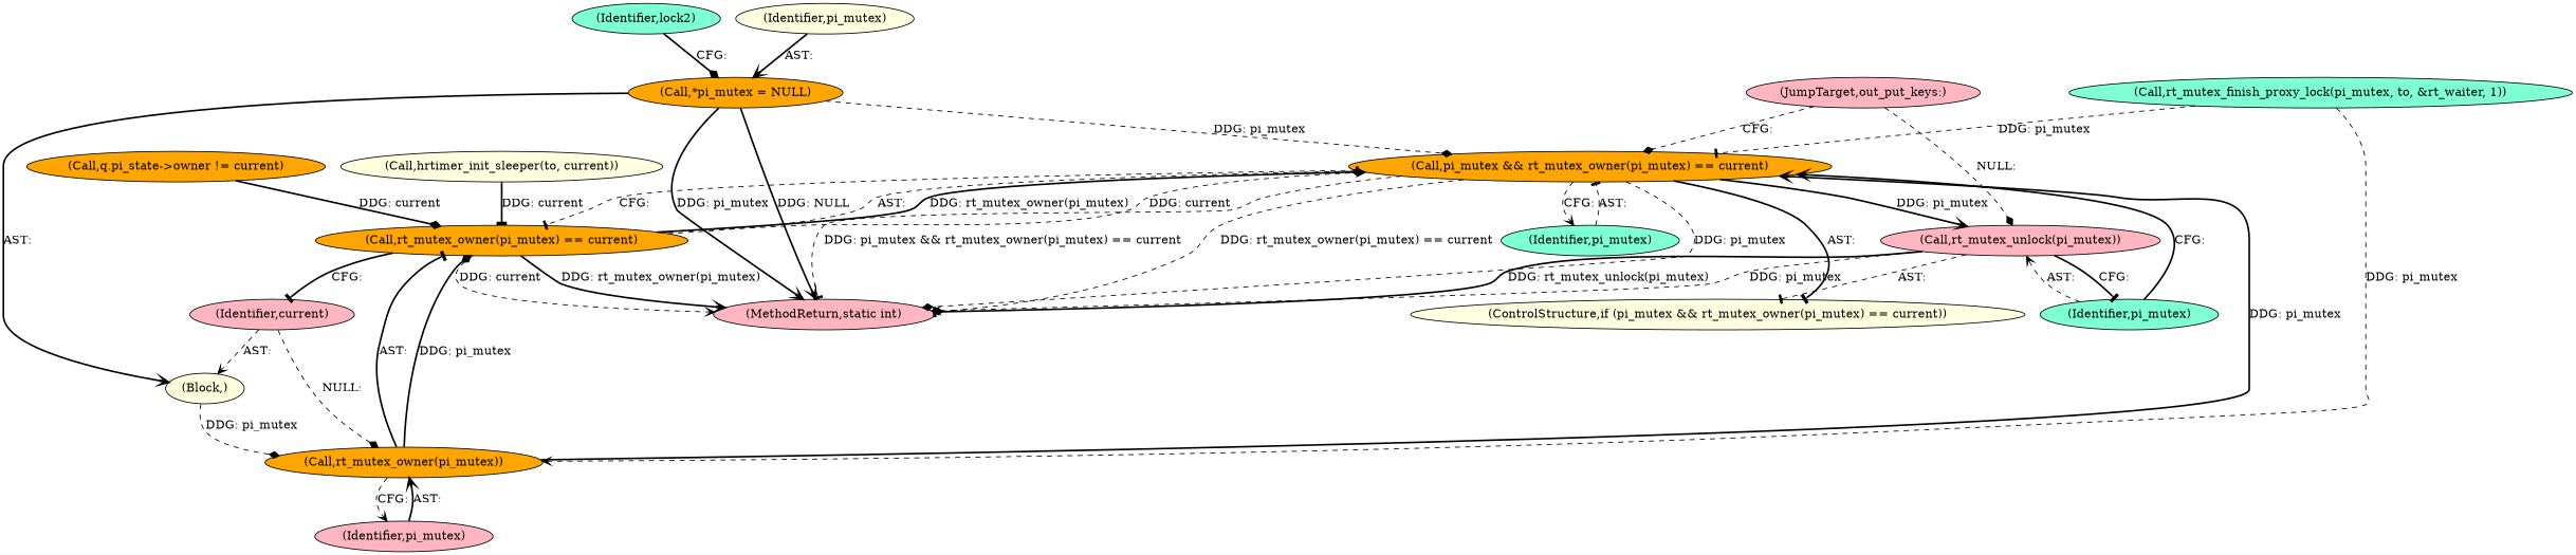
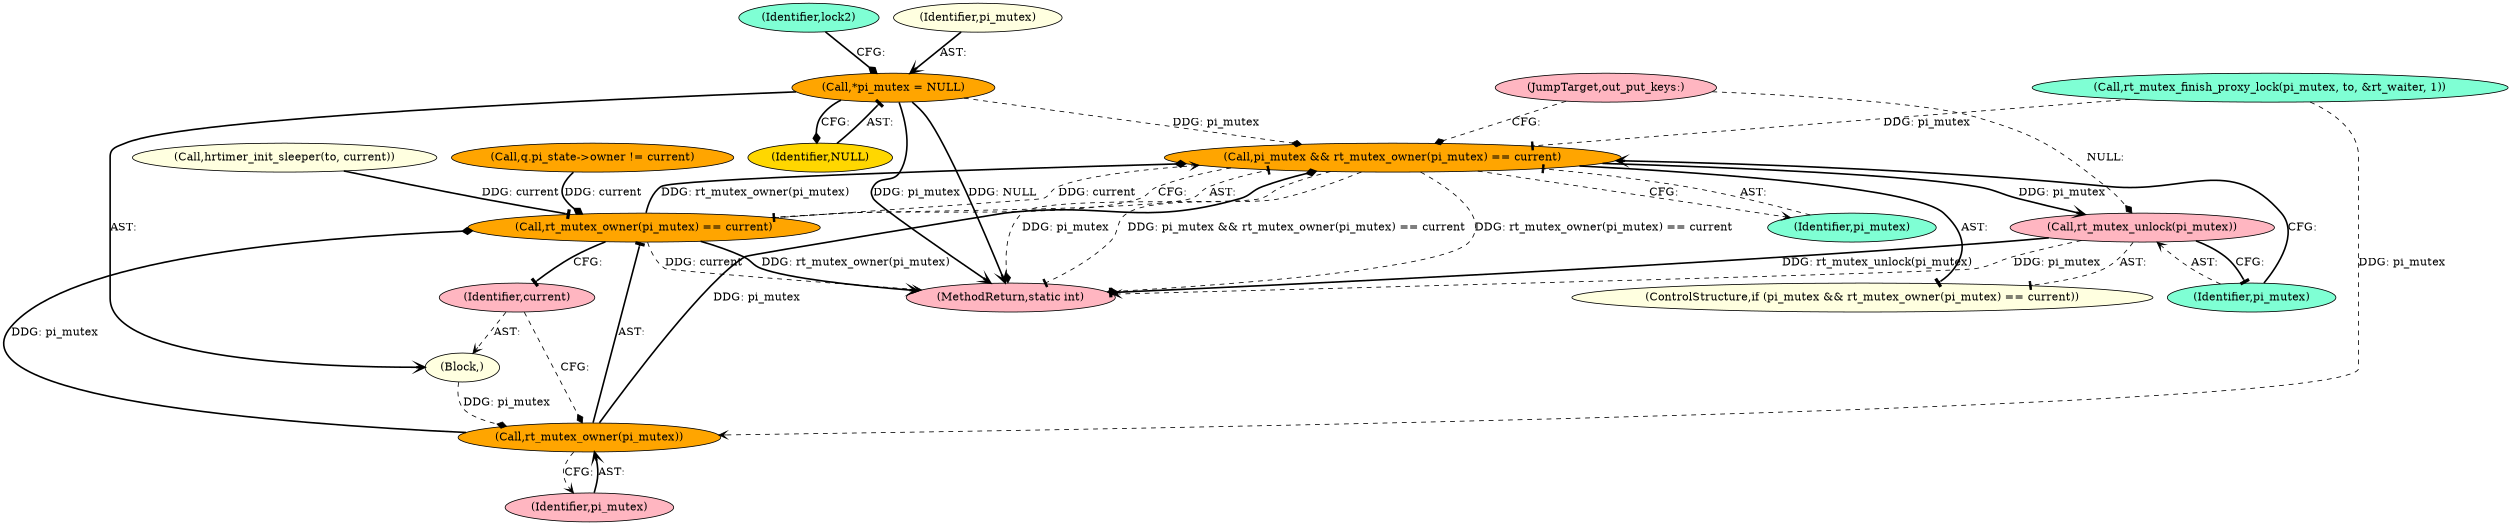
  digraph {
    node [fillcolor=orange style=filled]
    edge [arrowhead=vee style=dashed]
    n1 [label="(Call,*pi_mutex = NULL)"]
    n2 [label="(Call,pi_mutex && rt_mutex_owner(pi_mutex) == current)"]
+   n3 [fillcolor=gold label="(Identifier,NULL)"]
    n4 [fillcolor=lightyellow label="(Block,)"]
    n5 [fillcolor=lightpink label="(MethodReturn,static int)"]
    n6 [fillcolor=lightpink label="(Call,rt_mutex_unlock(pi_mutex))"]
    n7 [label="(Call,rt_mutex_owner(pi_mutex) == current)"]
    n8 [fillcolor=aquamarine label="(Identifier,pi_mutex)"]
    n9 [fillcolor=lightyellow label="(ControlStructure,if (pi_mutex && rt_mutex_owner(pi_mutex) == current))"]
    n10 [label="(Call,rt_mutex_owner(pi_mutex))"]
    n11 [fillcolor=lightpink label="(Identifier,pi_mutex)"]
    n12 [fillcolor=aquamarine label="(Identifier,pi_mutex)"]
    n13 [fillcolor=lightpink label="(Identifier,current)"]
    n14 [fillcolor=aquamarine label="(Identifier,lock2)"]
    n15 [fillcolor=lightyellow label="(Call,hrtimer_init_sleeper(to, current))"]
    n16 [fillcolor=aquamarine label="(Call,rt_mutex_finish_proxy_lock(pi_mutex, to, &rt_waiter, 1))"]
    n17 [fillcolor=lightpink label="(JumpTarget,out_put_keys:)"]
    n18 [label="(Call,q.pi_state->owner != current)"]
    n19 [fillcolor=lightyellow label="(Identifier,pi_mutex)"]
    n1 -> n2 [arrowhead=diamond label="DDG: pi_mutex"]
+   n1 -> n3 [arrowhead=diamond label="CFG: " style=bold]
    n1 -> n4 [label="AST: " style=bold]
    n1 -> n5 [label="DDG: NULL" style=bold]
    n1 -> n5 [label="DDG: pi_mutex" style=bold]
    n2 -> n5 [arrowhead=diamond label="DDG: rt_mutex_owner(pi_mutex) == current"]
    n2 -> n5 [arrowhead=diamond label="DDG: pi_mutex"]
    n2 -> n5 [arrowhead=tee label="DDG: pi_mutex && rt_mutex_owner(pi_mutex) == current"]
    n2 -> n6 [label="DDG: pi_mutex" style=bold]
    n2 -> n7 [arrowhead=tee label="CFG: "]
    n2 -> n8 [label="CFG: "]
    n2 -> n9 [arrowhead=tee label="AST: " style=bold]
+   n3 -> n1 [arrowhead=tee label="AST: " style=bold]
    n4 -> n10 [arrowhead=diamond label="DDG: pi_mutex"]
    n6 -> n5 [arrowhead=tee label="DDG: rt_mutex_unlock(pi_mutex)" style=bold]
    n6 -> n5 [label="DDG: pi_mutex"]
    n6 -> n9 [arrowhead=tee label="AST: "]
    n6 -> n12 [arrowhead=tee label="CFG: " style=bold]
    n7 -> n2 [arrowhead=tee label="AST: "]
    n7 -> n2 [arrowhead=diamond label="DDG: rt_mutex_owner(pi_mutex)" style=bold]
    n7 -> n2 [label="DDG: current"]
    n7 -> n5 [label="DDG: current"]
    n7 -> n5 [label="DDG: rt_mutex_owner(pi_mutex)" style=bold]
    n7 -> n13 [arrowhead=tee label="CFG: " style=bold]
    n8 -> n2 [arrowhead=tee label="AST: "]
-   n10 -> n2 [label="DDG: pi_mutex" style=bold]
+   n10 -> n2 [arrowhead=diamond label="DDG: pi_mutex" style=bold]
    n10 -> n7 [arrowhead=tee label="AST: " style=bold]
    n10 -> n7 [arrowhead=diamond label="DDG: pi_mutex" style=bold]
    n10 -> n11 [label="CFG: "]
    n11 -> n10 [label="AST: " style=bold]
    n12 -> n2 [label="CFG: " style=bold]
    n12 -> n6 [label="AST: "]
    n13 -> n4 [label="AST: "]
-   n13 -> n10 [arrowhead=diamond label="NULL: "]
+   n13 -> n10 [arrowhead=diamond label="CFG: "]
    n14 -> n1 [arrowhead=diamond label="CFG: " style=bold]
    n15 -> n7 [arrowhead=tee label="DDG: current" style=bold]
    n16 -> n2 [arrowhead=tee label="DDG: pi_mutex"]
    n16 -> n10 [label="DDG: pi_mutex"]
    n17 -> n2 [arrowhead=diamond label="CFG: "]
    n17 -> n6 [arrowhead=diamond label="NULL: "]
    n18 -> n7 [arrowhead=diamond label="DDG: current" style=bold]
    n19 -> n1 [label="AST: " style=bold]
  }
